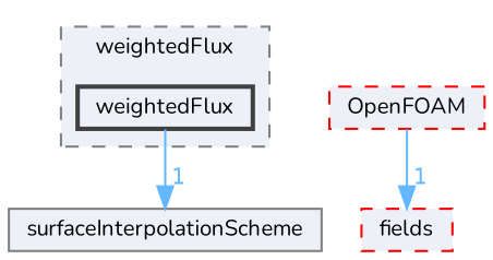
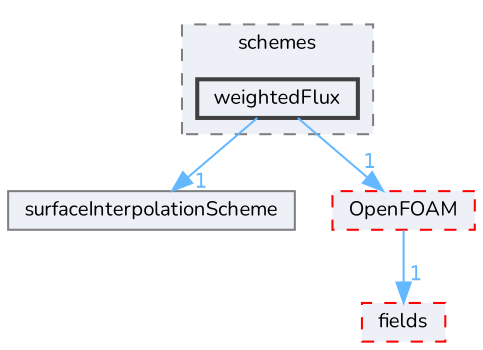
  digraph {
    compound=true
    fontname=Nunito
    node [color=red fillcolor="#edf0f7" fontname=Nunito fontsize=10 shape=box style="filled,dashed"]
    edge [color=steelblue1 fontcolor=steelblue1 fontname=Nunito fontsize=10 headlabel=1 labeldistance=1.5 labelfontname=Helvetica labelfontsize=10]
    n1 [color=grey25 height=0.2 label=weightedFlux style="filled,bold" width=0.4]
    n2 [color=grey50 height=0.2 label=surfaceInterpolationScheme style=filled width=0.4]
    n3 [height=0.2 label=OpenFOAM width=0.4]
    n4 [height=0.2 label=fields width=0.4]
    subgraph cluster_1 {
      bgcolor="#edf0f7"
      fontsize=10
-     label=weightedFlux
+     label=schemes
      pencolor=grey50
      style="filled,dashed"
      n1
    }
    n1 -> n2
+   n1 -> n3
    n3 -> n4
  }
